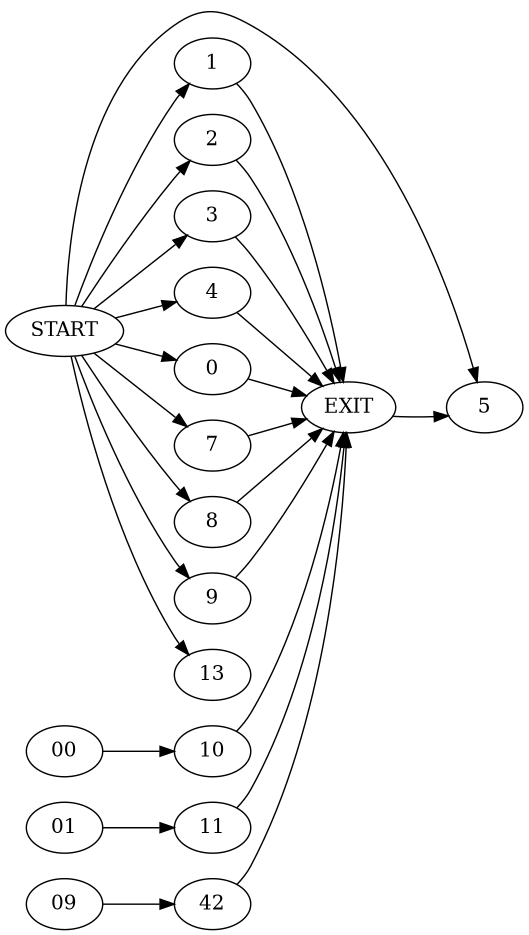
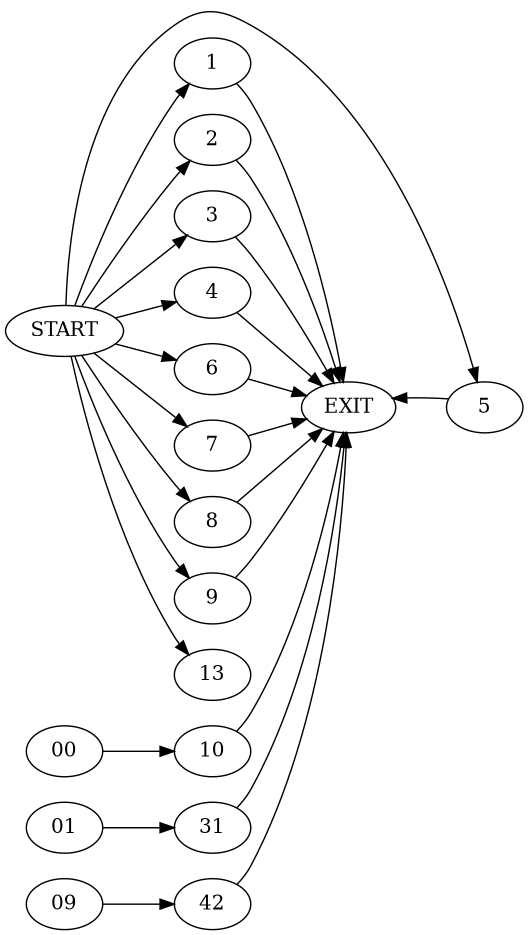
  digraph {
    rankdir=LR
    n1 [label=START]
    1
    2
    3
    4
    5
-   6 [label=0]
+   6
    7
    8
    9
    13
    n12 [label=EXIT]
    10
-   11
+   11 [label=31]
    n15 [label=42]
    00
    01
    n18 [label=09]
    n1 -> 1
    n1 -> 2 [tailport=s2]
    n1 -> 3 [tailport=s3]
    n1 -> 4 [tailport=s4]
    n1 -> 5 [tailport=s5]
    n1 -> 6 [tailport=s6]
    n1 -> 7 [tailport=s7]
    n1 -> 8 [tailport=s8]
    n1 -> 9 [tailport=s9]
    n1 -> 13
    1 -> n12
    2 -> n12
    3 -> n12
    4 -> n12
-   n12 -> 5
+   5 -> n12
    6 -> n12
    7 -> n12
    8 -> n12
    9 -> n12
    10 -> n12
    11 -> n12
    n15 -> n12
    00 -> 10
    01 -> 11
    n18 -> n15
  }
